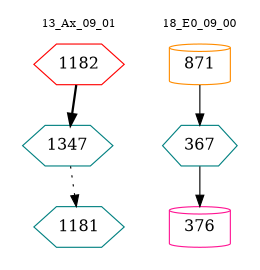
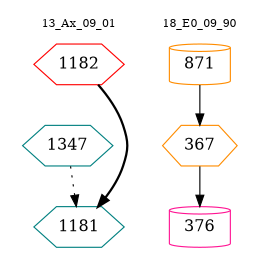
  digraph {
    node [color=teal shape=hexagon]
    edge [color=black style=solid]
    n1 [color=red label=1182]
    n2 [label=1347]
    n3 [label=1181]
    n4 [color=darkorange label=871 shape=cylinder]
-   n5 [label=367]
+   n5 [color=darkorange label=367]
    n6 [color=deeppink label=376 shape=cylinder]
    subgraph cluster_1 {
      color=white
      fontsize=10
      label="13_Ax_09_01"
      n1
      n2
      n3
    }
    subgraph cluster_2 {
      color=white
      fontsize=10
-     label="18_E0_09_00"
+     label="18_E0_09_90"
      n4
      n5
      n6
    }
-   n1 -> n2 [style=bold]
+   n1 -> n3 [style=bold]
    n2 -> n3 [style=dotted]
    n4 -> n5
    n5 -> n6
  }
